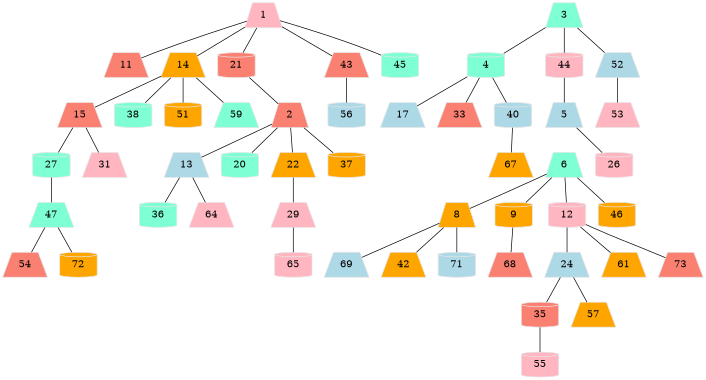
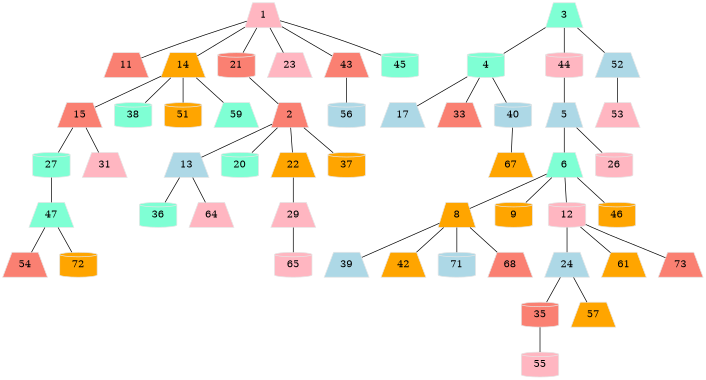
  graph {
    node [color=gray90 fillcolor=orange shape=trapezium style=filled]
    1 [fillcolor=lightpink super="+10"]
    11 [fillcolor=salmon super="+50"]
    14 [super="+34"]
    21 [fillcolor=salmon shape=cylinder]
+   23 [fillcolor=lightpink]
    43 [fillcolor=salmon]
    45 [fillcolor=aquamarine shape=cylinder super="+74"]
    2 [fillcolor=salmon super="+7"]
    13 [fillcolor=lightblue super="+32"]
    20 [fillcolor=aquamarine shape=cylinder super="+41"]
    22 [super="+70"]
    37 [shape=cylinder]
    3 [fillcolor=aquamarine super="+25"]
    4 [fillcolor=aquamarine shape=cylinder super="+18"]
    44 [fillcolor=lightpink shape=cylinder]
    52 [fillcolor=lightblue super="+53"]
    15 [fillcolor=salmon super="+30"]
    38 [fillcolor=aquamarine shape=cylinder]
    51 [shape=cylinder]
    59 [fillcolor=aquamarine]
    56 [fillcolor=lightblue shape=cylinder super="+60"]
    36 [fillcolor=aquamarine shape=cylinder]
    64 [fillcolor=lightpink]
    29 [fillcolor=lightpink super="+69"]
    17 [fillcolor=lightblue]
    33 [fillcolor=salmon]
    40 [fillcolor=lightblue shape=cylinder super="+48"]
    5 [fillcolor=lightblue super="+28"]
    n29 [fillcolor=lightpink label=53]
    6 [fillcolor=aquamarine super="+19"]
    26 [fillcolor=lightpink shape=cylinder]
    67
    8 [super="+16"]
    9 [shape=cylinder]
    12 [fillcolor=lightpink shape=cylinder super="+46"]
    n36 [label=46 shape=cylinder]
-   39 [fillcolor=lightblue label=69]
+   39 [fillcolor=lightblue]
    42
    68 [fillcolor=salmon]
    71 [fillcolor=lightblue shape=cylinder]
    24 [fillcolor=lightblue super="+62"]
    61
    73 [fillcolor=salmon]
    35 [fillcolor=salmon shape=cylinder super="+66"]
    57
    27 [fillcolor=aquamarine shape=cylinder]
    31 [fillcolor=lightpink]
    47 [fillcolor=aquamarine super="+63"]
    65 [fillcolor=lightpink shape=cylinder]
    55 [fillcolor=lightpink shape=cylinder]
    54 [fillcolor=salmon]
    72 [shape=cylinder]
    1 -- 11
    1 -- 14
    1 -- 21
+   1 -- 23
    1 -- 43
    1 -- 45
    14 -- 15
    14 -- 38
    14 -- 51
    14 -- 59
    21 -- 2
    43 -- 56
    2 -- 13
    2 -- 20
    2 -- 22
    2 -- 37
    13 -- 36
    13 -- 64
    22 -- 29
    3 -- 4
    3 -- 44
    3 -- 52
    4 -- 17
    4 -- 33
    4 -- 40
    44 -- 5
    52 -- n29
    15 -- 27
    15 -- 31
    29 -- 65
    40 -- 67
+   5 -- 6
    5 -- 26
    6 -- 8
    6 -- 9
    6 -- 12
    6 -- n36
    8 -- 39
    8 -- 42
-   9 -- 68
+   8 -- 68
    8 -- 71
    12 -- 24
    12 -- 61
    12 -- 73
    24 -- 35
    24 -- 57
    35 -- 55
    27 -- 47
    47 -- 54
    47 -- 72
  }
